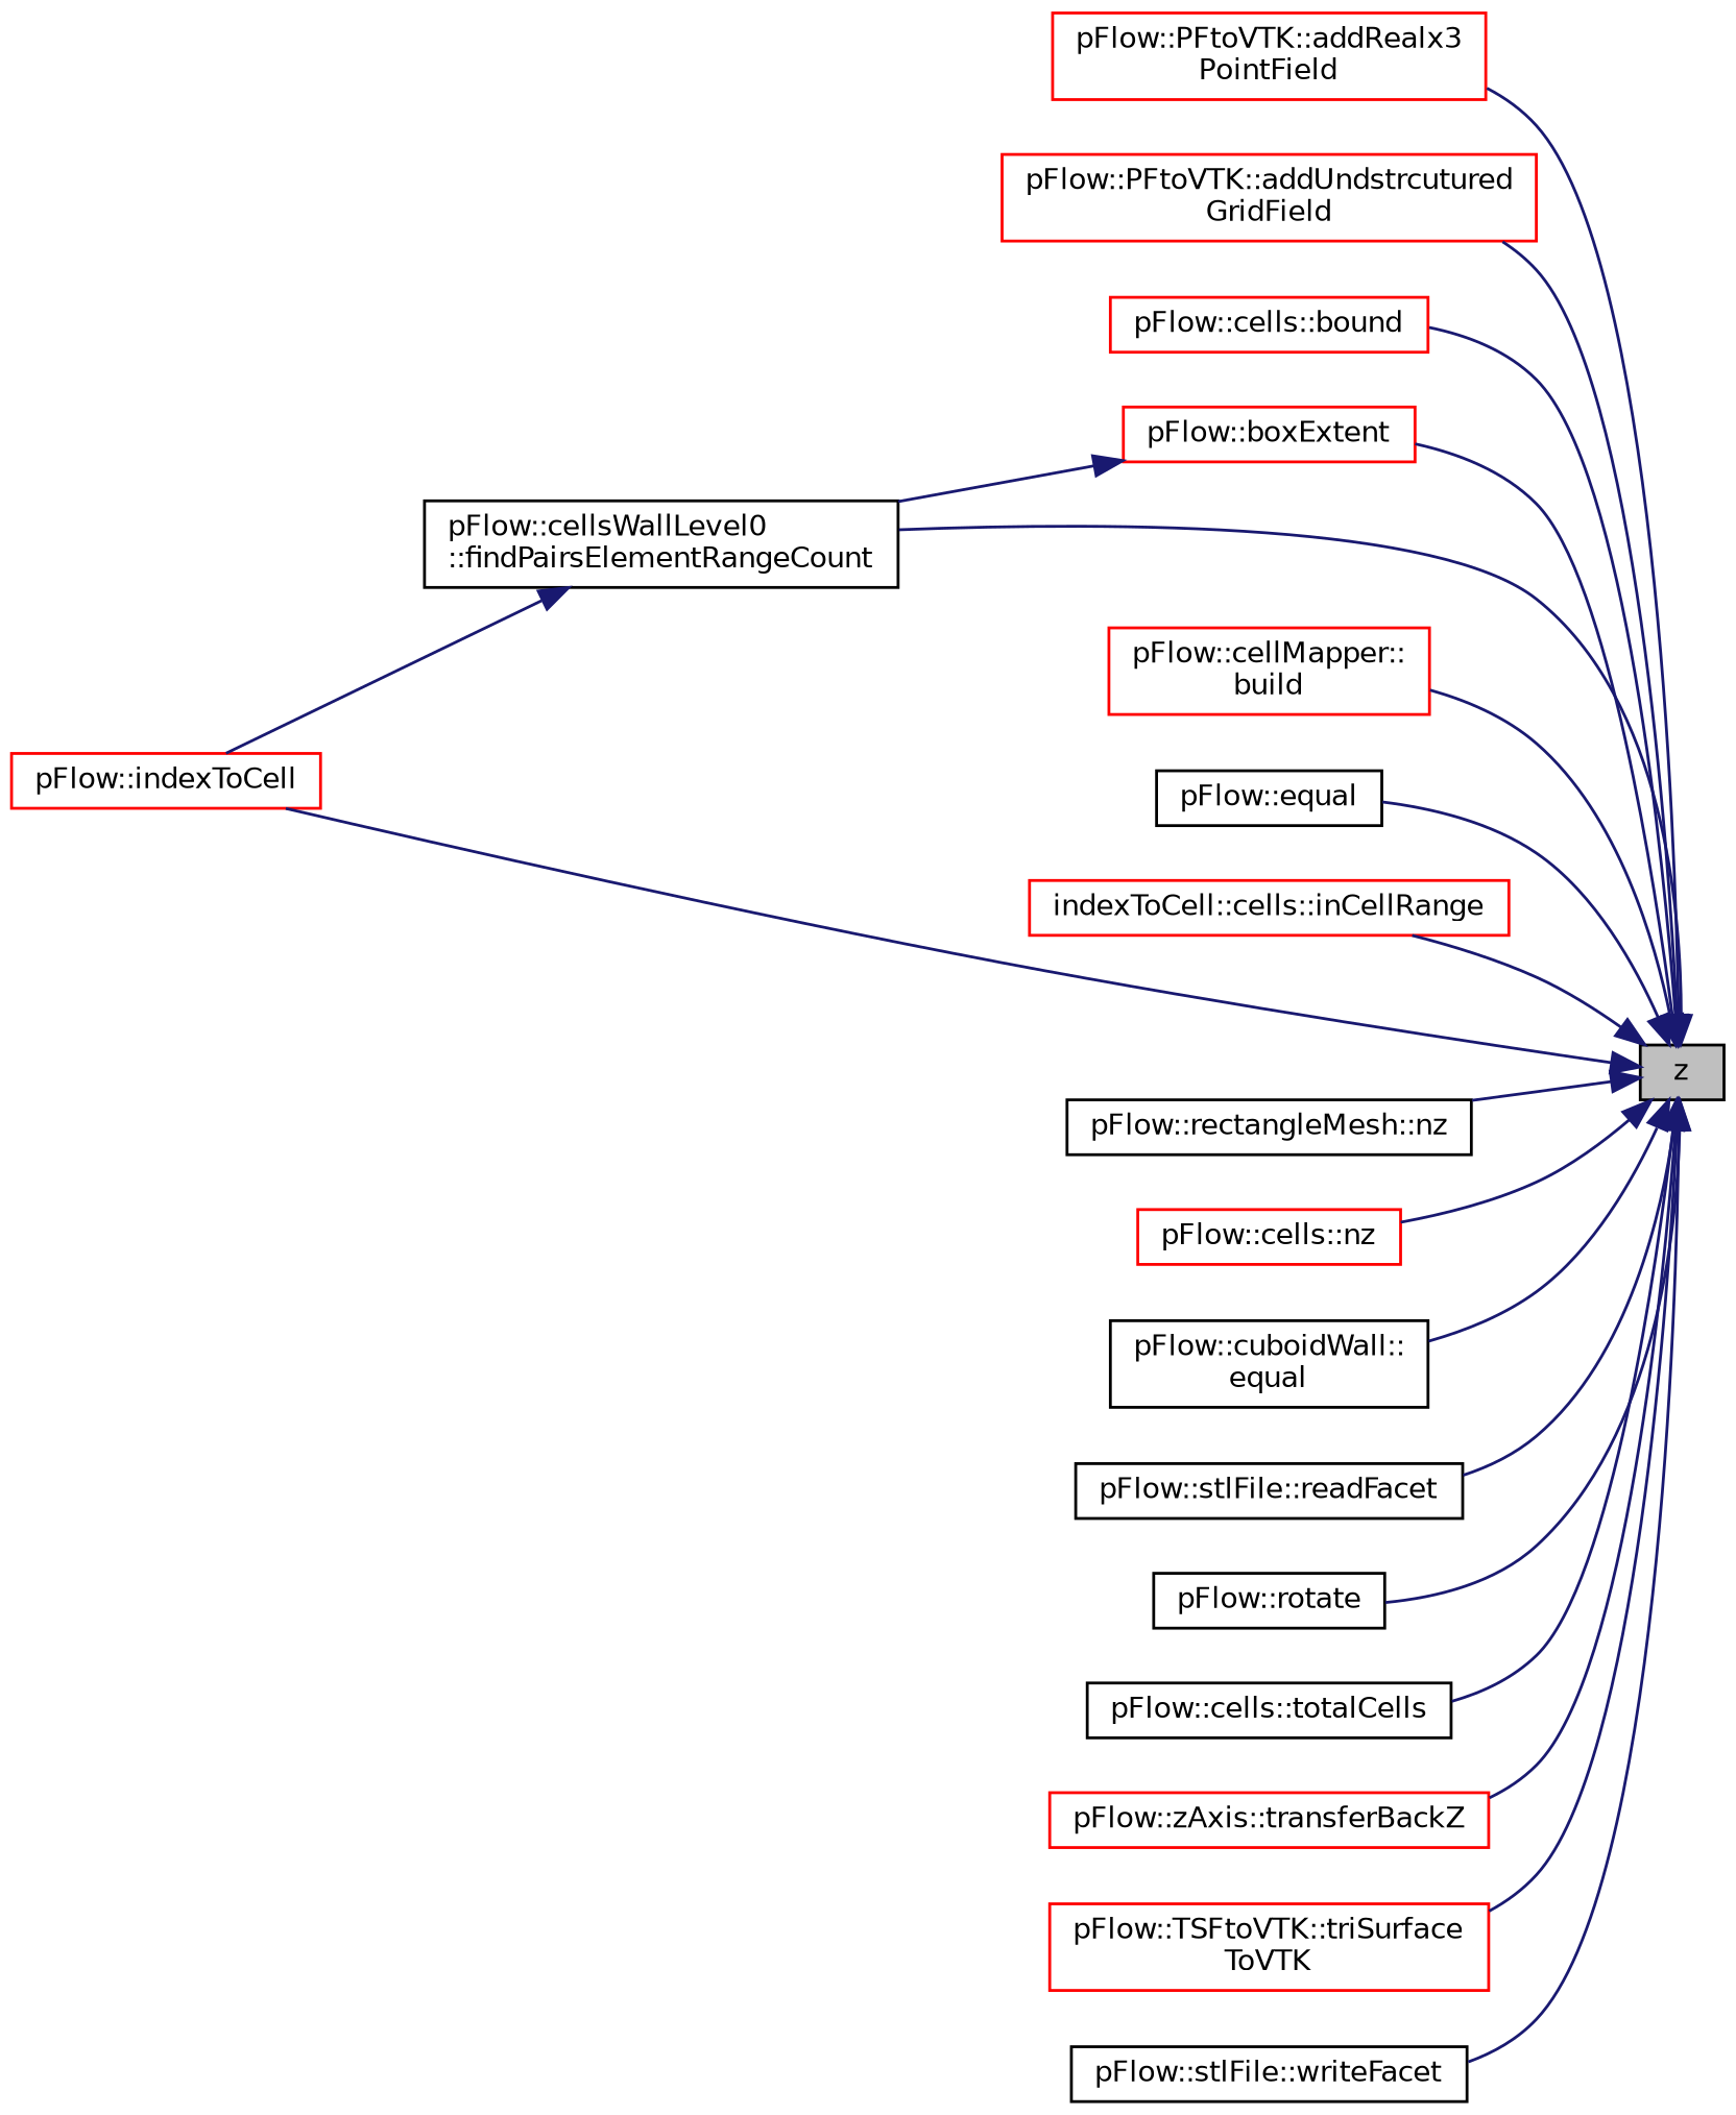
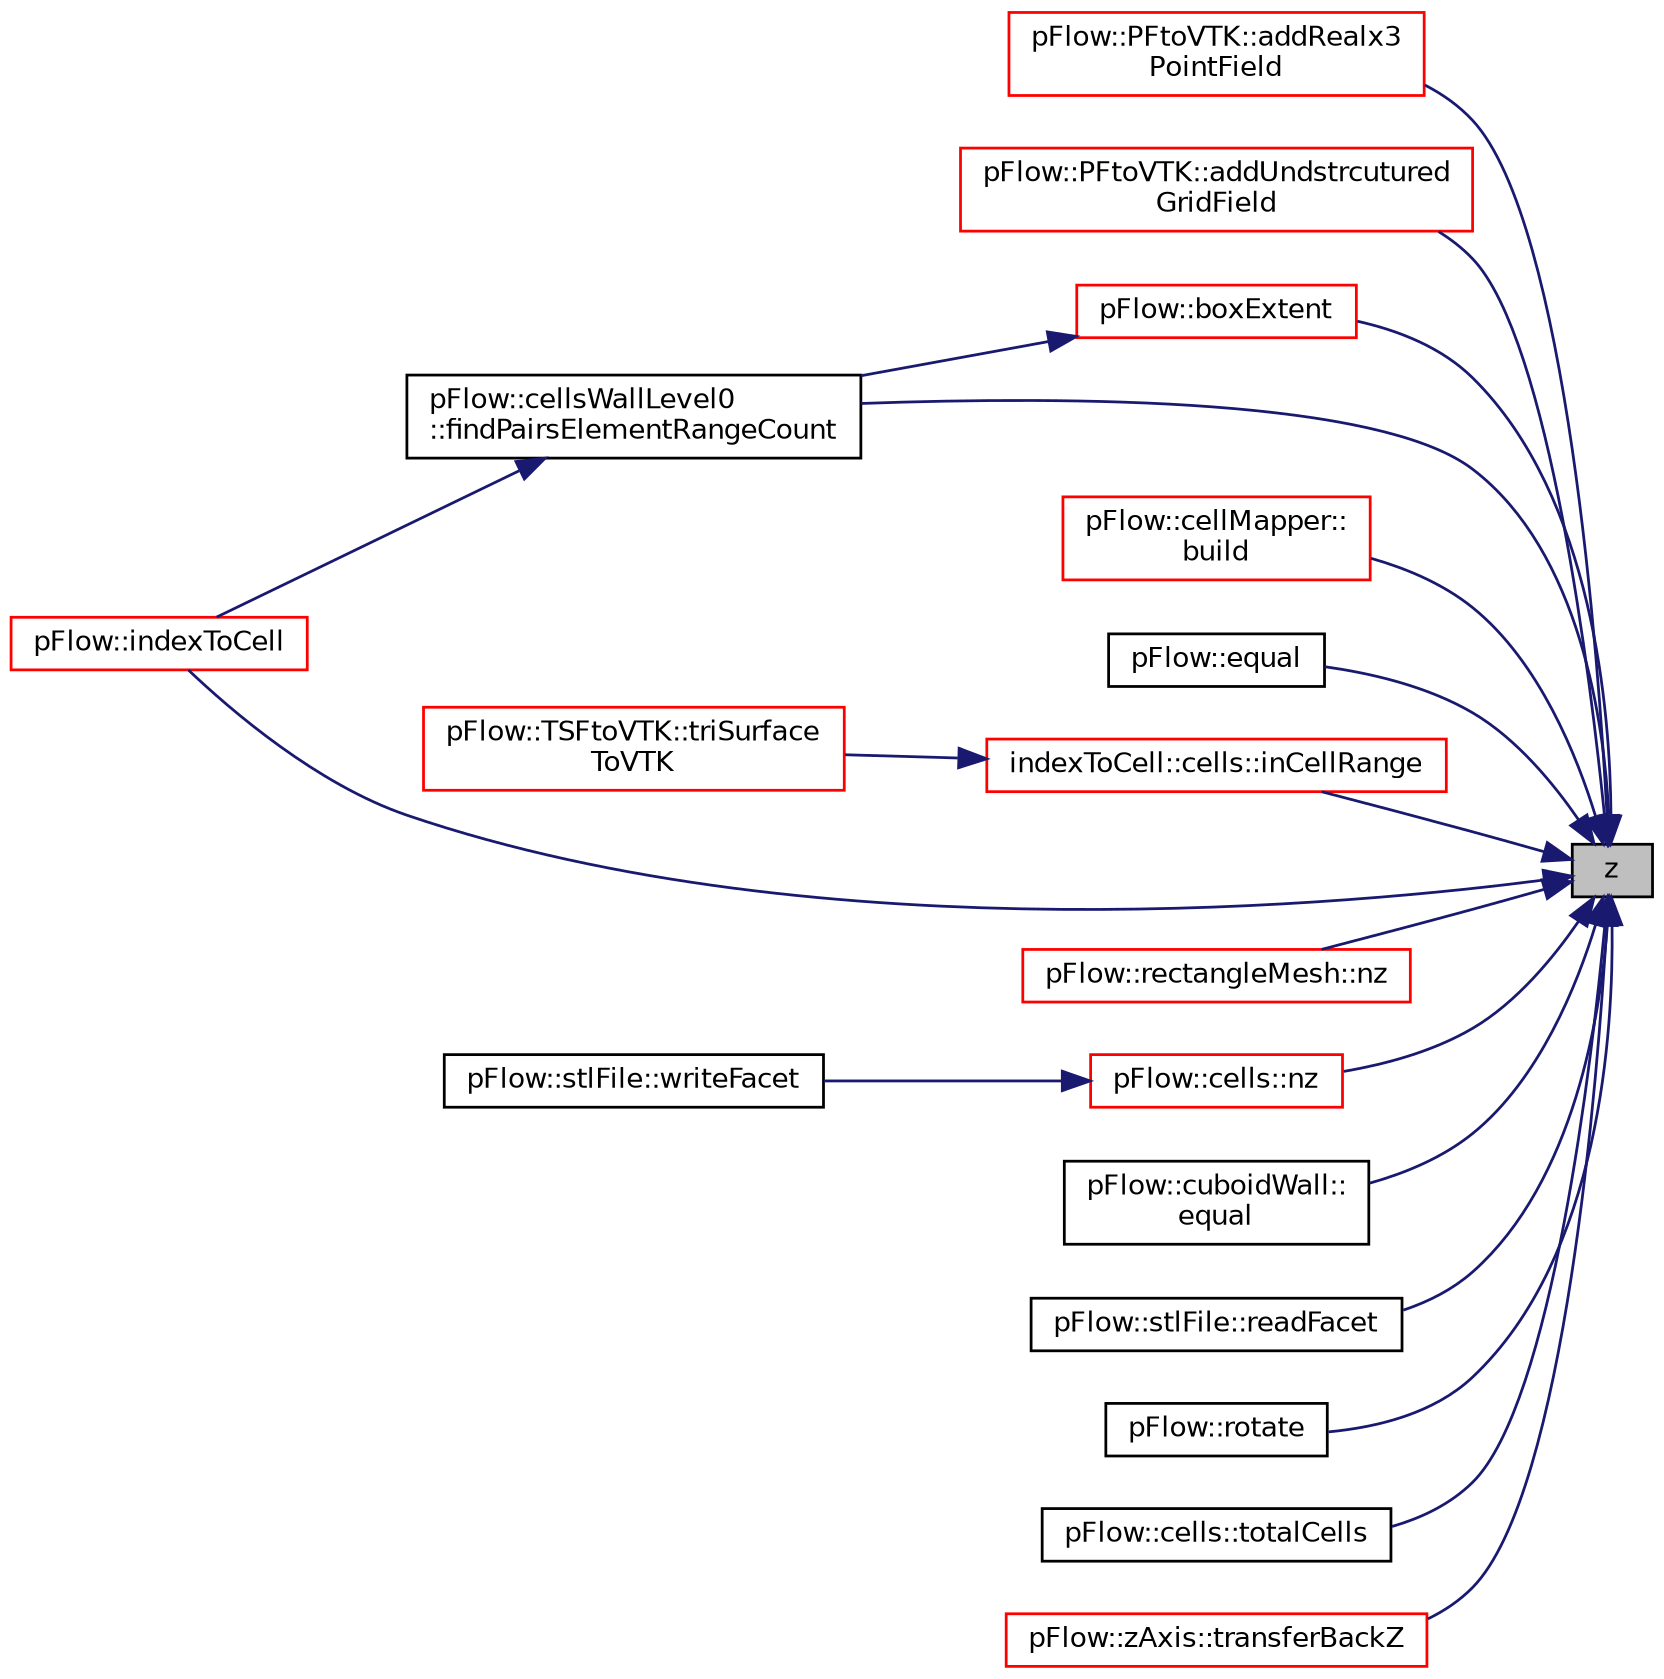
  digraph {
    rankdir=RL
    node [color=red fillcolor=white fontname=Helvetica fontsize=10 shape=record style=filled]
    edge [color=midnightblue dir=back fontname=Helvetica fontsize=10 labelfontname=Helvetica labelfontsize=10 style=solid]
    n1 [color=black fillcolor=grey75 fontcolor=black height=0.2 label=z width=0.4]
    n2 [height=0.2 label="pFlow::PFtoVTK::addRealx3\lPointField" width=0.4]
    n3 [height=0.2 label="pFlow::PFtoVTK::addUndstrcutured\lGridField" width=0.4]
-   n4 [height=0.2 label="pFlow::cells::bound" width=0.4]
    n5 [height=0.2 label="pFlow::boxExtent" width=0.4]
    n6 [color=black height=0.2 label="pFlow::cellsWallLevel0\l::findPairsElementRangeCount" width=0.4]
    n7 [height=0.2 label="pFlow::cellMapper::\lbuild" width=0.4]
    n8 [color=black height=0.2 label="pFlow::equal" width=0.4]
    n9 [height=0.2 label="indexToCell::cells::inCellRange" width=0.4]
    n10 [height=0.2 label="pFlow::indexToCell" width=0.4]
-   n11 [color=black height=0.2 label="pFlow::rectangleMesh::nz" width=0.4]
+   n11 [height=0.2 label="pFlow::rectangleMesh::nz" width=0.4]
    n12 [height=0.2 label="pFlow::cells::nz" width=0.4]
    n13 [color=black height=0.2 label="pFlow::cuboidWall::\lequal" width=0.4]
    n14 [color=black height=0.2 label="pFlow::stlFile::readFacet" width=0.4]
    n15 [color=black height=0.2 label="pFlow::rotate" width=0.4]
    n16 [color=black height=0.2 label="pFlow::cells::totalCells" width=0.4]
    n17 [height=0.2 label="pFlow::zAxis::transferBackZ" width=0.4]
    n18 [height=0.2 label="pFlow::TSFtoVTK::triSurface\lToVTK" width=0.4]
    n19 [color=black height=0.2 label="pFlow::stlFile::writeFacet" width=0.4]
    n1 -> n2
    n1 -> n3
-   n1 -> n4
    n1 -> n5
    n1 -> n6
    n1 -> n7
    n1 -> n8
    n1 -> n9
    n1 -> n10
    n1 -> n11
    n1 -> n12
    n1 -> n13
    n1 -> n14
    n1 -> n15
    n1 -> n16
    n1 -> n17
-   n1 -> n18
-   n1 -> n19
+   n9 -> n18
+   n12 -> n19
    n5 -> n6
    n6 -> n10
  }
